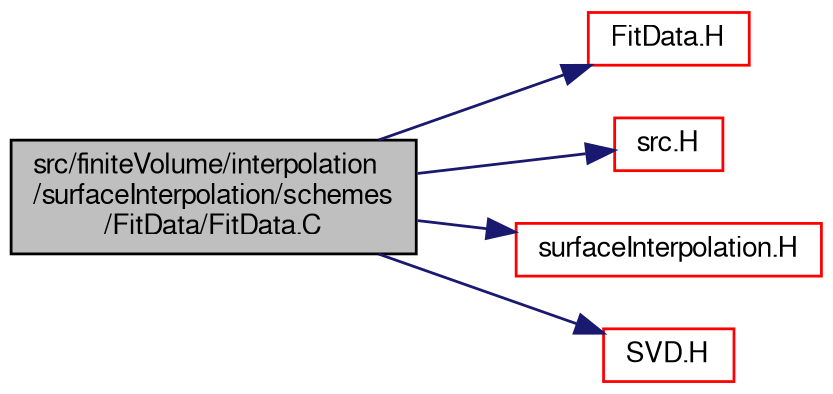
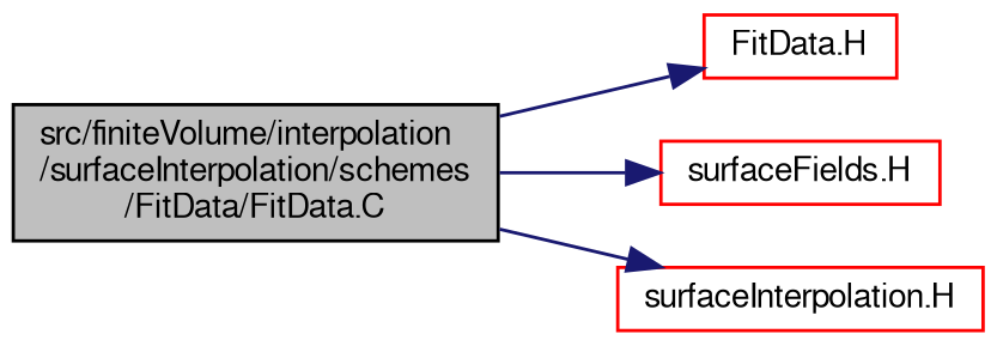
  digraph {
    rankdir=LR
    node [color=red fontname=FreeSans fontsize=10 shape=record]
    edge [color=midnightblue fontname=FreeSans fontsize=10 labelfontname=FreeSans labelfontsize=10 style=solid]
    n1 [color=black fillcolor=grey75 fontcolor=black height=0.2 label="src/finiteVolume/interpolation\l/surfaceInterpolation/schemes\l/FitData/FitData.C" style=filled width=0.4]
    n2 [height=0.2 label="FitData.H" width=0.4]
-   n3 [height=0.2 label="src.H" width=0.4]
+   n3 [height=0.2 label="surfaceFields.H" width=0.4]
    n4 [height=0.2 label="surfaceInterpolation.H" width=0.4]
-   n5 [height=0.2 label="SVD.H" width=0.4]
    n1 -> n2
    n1 -> n3
    n1 -> n4
-   n1 -> n5
  }
